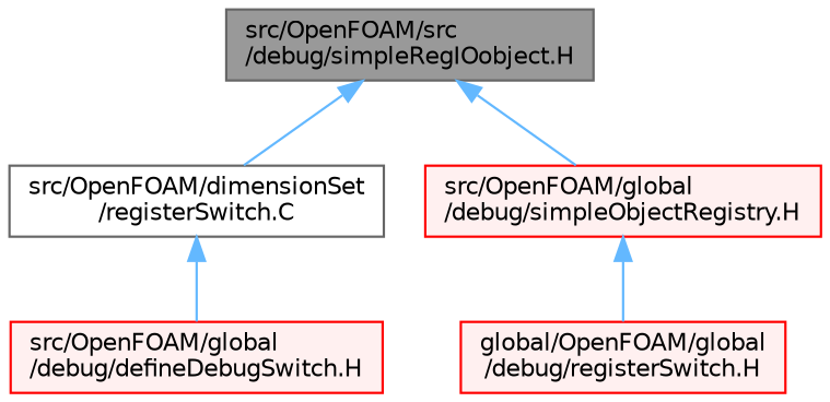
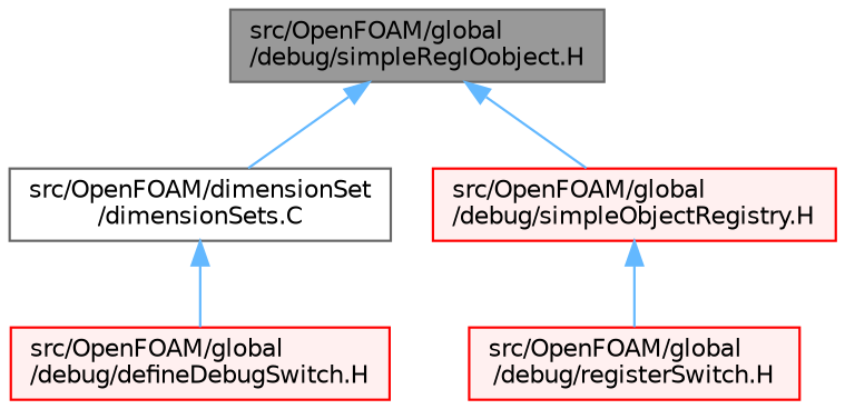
  digraph {
    node [color=red fillcolor="#FFF0F0" fontname=Helvetica fontsize=10 shape=box style=filled]
    edge [color=steelblue1 dir=back fontname=Helvetica fontsize=10 labelfontname=Helvetica labelfontsize=10 style=solid]
-   n1 [color=gray40 fillcolor=grey60 fontcolor=black height=0.2 label="src/OpenFOAM/src\l/debug/simpleRegIOobject.H" width=0.4]
-   n2 [color=grey40 fillcolor=white height=0.2 label="src/OpenFOAM/dimensionSet\l/registerSwitch.C" width=0.4]
+   n1 [color=gray40 fillcolor=grey60 fontcolor=black height=0.2 label="src/OpenFOAM/global\l/debug/simpleRegIOobject.H" width=0.4]
+   n2 [color=grey40 fillcolor=white height=0.2 label="src/OpenFOAM/dimensionSet\l/dimensionSets.C" width=0.4]
    n3 [height=0.2 label="src/OpenFOAM/global\l/debug/simpleObjectRegistry.H" width=0.4]
    n4 [height=0.2 label="src/OpenFOAM/global\l/debug/defineDebugSwitch.H" width=0.4]
-   n5 [height=0.2 label="global/OpenFOAM/global\l/debug/registerSwitch.H" width=0.4]
+   n5 [height=0.2 label="src/OpenFOAM/global\l/debug/registerSwitch.H" width=0.4]
    n1 -> n2
    n1 -> n3
    n2 -> n4
    n3 -> n5
  }
